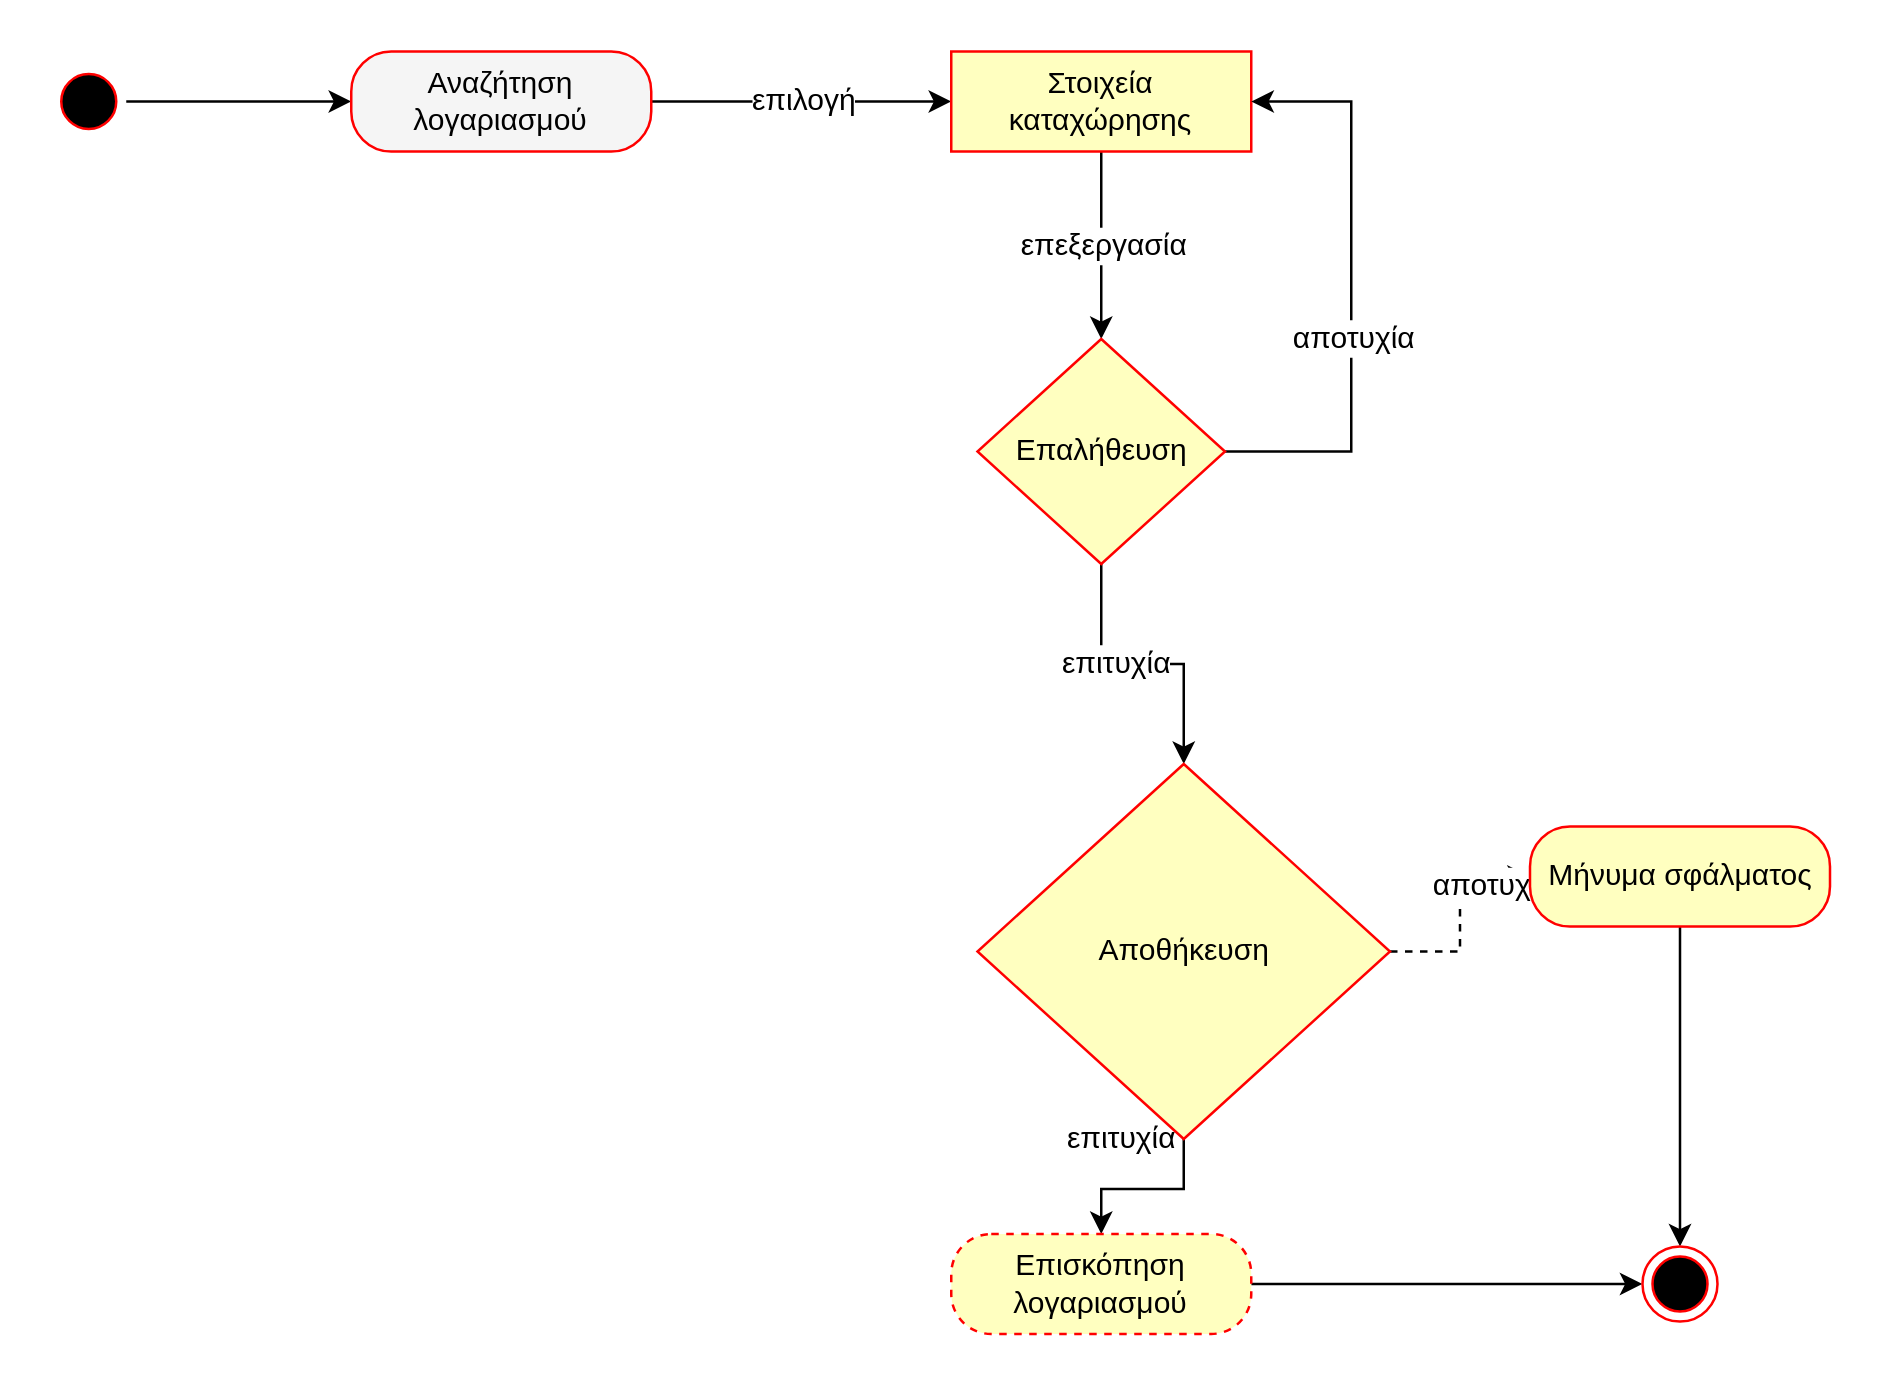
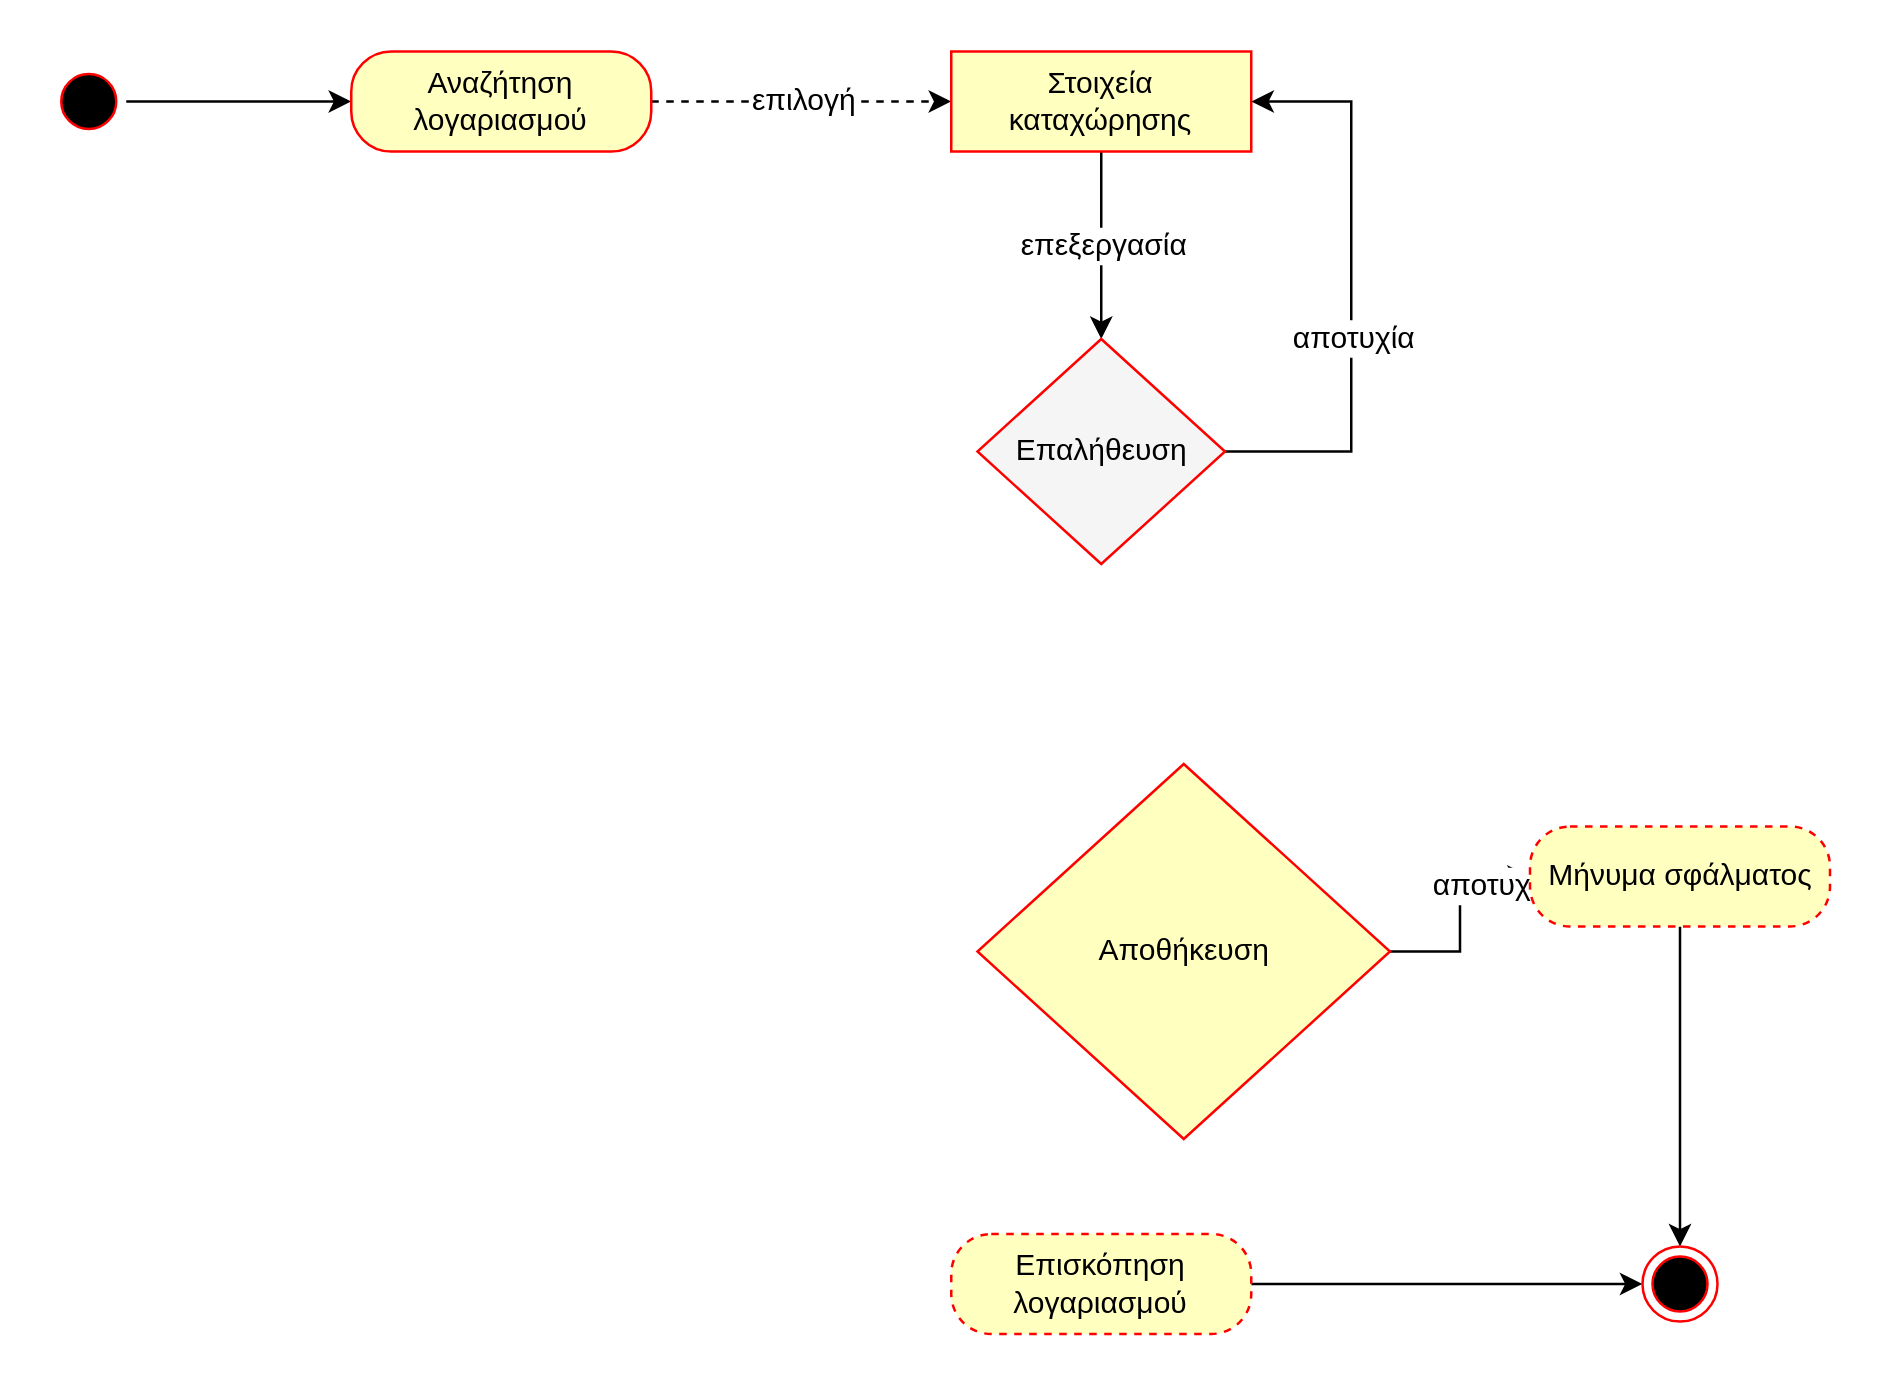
  <mxCell id="0" />
  <mxCell id="1" parent="0" />
  <mxCell id="2" style="edgeStyle=orthogonalEdgeStyle;rounded=0;orthogonalLoop=1;jettySize=auto;html=1;exitX=1;exitY=0.5;exitDx=0;exitDy=0;" edge="1" parent="1" source="3" target="6"><mxGeometry relative="1" as="geometry" /></mxCell>
  <mxCell id="3" value="" style="ellipse;html=1;shape=startState;fillColor=#000000;strokeColor=#ff0000;" vertex="1" parent="1"><mxGeometry x="20" y="25" width="30" height="30" as="geometry" /></mxCell>
- <mxCell id="4" style="edgeStyle=orthogonalEdgeStyle;rounded=0;orthogonalLoop=1;jettySize=auto;html=1;exitX=1;exitY=0.5;exitDx=0;exitDy=0;entryX=0;entryY=0.5;entryDx=0;entryDy=0;" edge="1" parent="1" source="6" target="9"><mxGeometry relative="1" as="geometry" /></mxCell>
+ <mxCell id="4" style="edgeStyle=orthogonalEdgeStyle;rounded=0;orthogonalLoop=1;jettySize=auto;html=1;exitX=1;exitY=0.5;exitDx=0;exitDy=0;entryX=0;entryY=0.5;entryDx=0;entryDy=0;dashed=1;" edge="1" parent="1" source="6" target="9"><mxGeometry relative="1" as="geometry" /></mxCell>
  <mxCell id="5" value="επιλογή" style="text;html=1;resizable=0;points=[];align=center;verticalAlign=middle;labelBackgroundColor=#ffffff;" vertex="1" connectable="0" parent="4"><mxGeometry x="-0.356" y="1" relative="1" as="geometry"><mxPoint x="21.5" y="0.5" as="offset" /></mxGeometry></mxCell>
- <mxCell id="6" value="Αναζήτηση λογαριασμού" style="rounded=1;whiteSpace=wrap;html=1;arcSize=40;fontColor=#000000;fillColor=#f5f5f5;strokeColor=#ff0000;" vertex="1" parent="1"><mxGeometry x="140" y="20" width="120" height="40" as="geometry" /></mxCell>
+ <mxCell id="6" value="Αναζήτηση λογαριασμού" style="rounded=1;whiteSpace=wrap;html=1;arcSize=40;fontColor=#000000;fillColor=#ffffc0;strokeColor=#ff0000;" vertex="1" parent="1"><mxGeometry x="140" y="20" width="120" height="40" as="geometry" /></mxCell>
  <mxCell id="7" style="edgeStyle=orthogonalEdgeStyle;rounded=0;orthogonalLoop=1;jettySize=auto;html=1;exitX=0.5;exitY=1;exitDx=0;exitDy=0;entryX=0.5;entryY=0;entryDx=0;entryDy=0;" edge="1" parent="1" source="9" target="14"><mxGeometry relative="1" as="geometry" /></mxCell>
  <mxCell id="8" value="επεξεργασία" style="text;html=1;resizable=0;points=[];align=center;verticalAlign=middle;labelBackgroundColor=#ffffff;" vertex="1" connectable="0" parent="7"><mxGeometry x="-0.298" y="3" relative="1" as="geometry"><mxPoint x="-2.5" y="11" as="offset" /></mxGeometry></mxCell>
  <mxCell id="9" value="Στοιχεία καταχώρησης" style="whiteSpace=wrap;html=1;arcSize=40;fontColor=#000000;fillColor=#ffffc0;strokeColor=#ff0000;rounded=0;" vertex="1" parent="1"><mxGeometry x="380" y="20" width="120" height="40" as="geometry" /></mxCell>
  <mxCell id="10" style="edgeStyle=orthogonalEdgeStyle;rounded=0;orthogonalLoop=1;jettySize=auto;html=1;exitX=1;exitY=0.5;exitDx=0;exitDy=0;entryX=1;entryY=0.5;entryDx=0;entryDy=0;" edge="1" parent="1" source="14" target="9"><mxGeometry relative="1" as="geometry"><Array as="points"><mxPoint x="540" y="180" /><mxPoint x="540" y="40" /></Array></mxGeometry></mxCell>
  <mxCell id="11" value="αποτυχία" style="text;html=1;resizable=0;points=[];align=center;verticalAlign=middle;labelBackgroundColor=#ffffff;" vertex="1" connectable="0" parent="10"><mxGeometry x="0.266" y="2" relative="1" as="geometry"><mxPoint x="2.5" y="50" as="offset" /></mxGeometry></mxCell>
- <mxCell id="12" style="edgeStyle=orthogonalEdgeStyle;rounded=0;orthogonalLoop=1;jettySize=auto;html=1;exitX=0.5;exitY=1;exitDx=0;exitDy=0;entryX=0.5;entryY=0;entryDx=0;entryDy=0;" edge="1" parent="1" source="14" target="19"><mxGeometry relative="1" as="geometry"><mxPoint x="439.69" y="304.414" as="targetPoint" /></mxGeometry></mxCell>
- <mxCell id="13" value="επιτυχία" style="text;html=1;resizable=0;points=[];align=center;verticalAlign=middle;labelBackgroundColor=#ffffff;" vertex="1" connectable="0" parent="12"><mxGeometry x="-0.211" y="1" relative="1" as="geometry"><mxPoint as="offset" /></mxGeometry></mxCell>
- <mxCell id="14" value="Επαλήθευση" style="rhombus;whiteSpace=wrap;html=1;fillColor=#ffffc0;strokeColor=#ff0000;" vertex="1" parent="1"><mxGeometry x="390.5" y="135" width="99" height="90" as="geometry" /></mxCell>
- <mxCell id="15" style="edgeStyle=orthogonalEdgeStyle;rounded=0;orthogonalLoop=1;jettySize=auto;html=1;exitX=1;exitY=0.5;exitDx=0;exitDy=0;dashed=1;" edge="1" parent="1" source="19" target="23"><mxGeometry relative="1" as="geometry" /></mxCell>
+ <mxCell id="14" value="Επαλήθευση" style="rhombus;whiteSpace=wrap;html=1;fillColor=#f5f5f5;strokeColor=#ff0000;" vertex="1" parent="1"><mxGeometry x="390.5" y="135" width="99" height="90" as="geometry" /></mxCell>
+ <mxCell id="15" style="edgeStyle=orthogonalEdgeStyle;rounded=0;orthogonalLoop=1;jettySize=auto;html=1;exitX=1;exitY=0.5;exitDx=0;exitDy=0;" edge="1" parent="1" source="19" target="23"><mxGeometry relative="1" as="geometry" /></mxCell>
  <mxCell id="16" value="αποτυχία" style="text;html=1;resizable=0;points=[];align=center;verticalAlign=middle;labelBackgroundColor=#ffffff;" vertex="1" connectable="0" parent="15"><mxGeometry x="-0.004" y="-12" relative="1" as="geometry"><mxPoint x="1" y="-12" as="offset" /></mxGeometry></mxCell>
- <mxCell id="17" style="edgeStyle=orthogonalEdgeStyle;rounded=0;orthogonalLoop=1;jettySize=auto;html=1;exitX=0.5;exitY=1;exitDx=0;exitDy=0;entryX=0.5;entryY=0;entryDx=0;entryDy=0;" edge="1" parent="1" source="19" target="21"><mxGeometry relative="1" as="geometry" /></mxCell>
- <mxCell id="18" value="επιτυχία" style="text;html=1;resizable=0;points=[];align=center;verticalAlign=middle;labelBackgroundColor=#ffffff;" vertex="1" connectable="0" parent="17"><mxGeometry x="0.264" y="1" relative="1" as="geometry"><mxPoint x="-1" y="-22" as="offset" /></mxGeometry></mxCell>
  <mxCell id="19" value="Αποθήκευση" style="rhombus;whiteSpace=wrap;html=1;fillColor=#ffffc0;strokeColor=#ff0000;" vertex="1" parent="1"><mxGeometry x="390.5" y="305" width="165" height="150" as="geometry" /></mxCell>
  <mxCell id="20" style="edgeStyle=orthogonalEdgeStyle;rounded=0;orthogonalLoop=1;jettySize=auto;html=1;exitX=1;exitY=0.5;exitDx=0;exitDy=0;entryX=0;entryY=0.5;entryDx=0;entryDy=0;" edge="1" parent="1" source="21" target="24"><mxGeometry relative="1" as="geometry" /></mxCell>
  <mxCell id="21" value="Επισκόπηση λογαριασμού" style="rounded=1;whiteSpace=wrap;html=1;arcSize=40;fontColor=#000000;fillColor=#ffffc0;strokeColor=#ff0000;dashed=1;" vertex="1" parent="1"><mxGeometry x="380" y="493" width="120" height="40" as="geometry" /></mxCell>
  <mxCell id="22" style="edgeStyle=orthogonalEdgeStyle;rounded=0;orthogonalLoop=1;jettySize=auto;html=1;exitX=0.5;exitY=1;exitDx=0;exitDy=0;entryX=0.5;entryY=0;entryDx=0;entryDy=0;" edge="1" parent="1" source="23" target="24"><mxGeometry relative="1" as="geometry" /></mxCell>
- <mxCell id="23" value="Μήνυμα σφάλματος" style="rounded=1;whiteSpace=wrap;html=1;arcSize=40;fontColor=#000000;fillColor=#ffffc0;strokeColor=#ff0000;" vertex="1" parent="1"><mxGeometry x="611.5" y="330" width="120" height="40" as="geometry" /></mxCell>
+ <mxCell id="23" value="Μήνυμα σφάλματος" style="rounded=1;whiteSpace=wrap;html=1;arcSize=40;fontColor=#000000;fillColor=#ffffc0;strokeColor=#ff0000;dashed=1;" vertex="1" parent="1"><mxGeometry x="611.5" y="330" width="120" height="40" as="geometry" /></mxCell>
  <mxCell id="24" value="" style="ellipse;html=1;shape=endState;fillColor=#000000;strokeColor=#ff0000;" vertex="1" parent="1"><mxGeometry x="656.5" y="498" width="30" height="30" as="geometry" /></mxCell>
